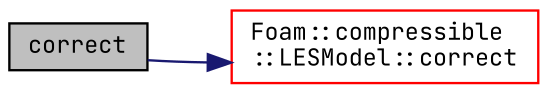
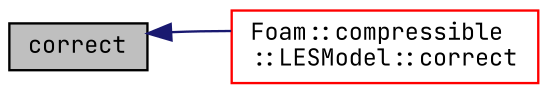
  digraph {
    rankdir=LR
    fontname="JetBrains Mono"
    node [fontname="JetBrains Mono" fontsize=10 shape=record]
    n1 [color=black fillcolor=grey75 fontcolor=black height=0.2 label=correct style=filled width=0.4]
    n2 [color=red height=0.2 label="Foam::compressible\l::LESModel::correct" width=0.4]
-   n1 -> n2 [color=midnightblue fontname="JetBrains Mono" fontsize=10 labelfontname=FreeSans labelfontsize=10 style=solid]
+   n2 -> n1 [color=midnightblue fontname="JetBrains Mono" fontsize=10 labelfontname=FreeSans labelfontsize=10 style=solid]
  }
